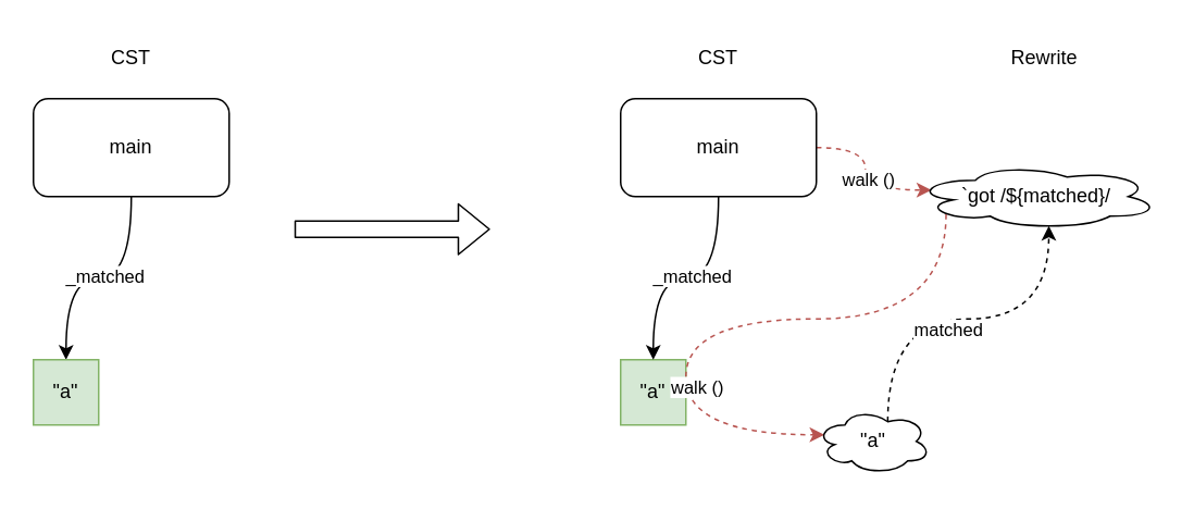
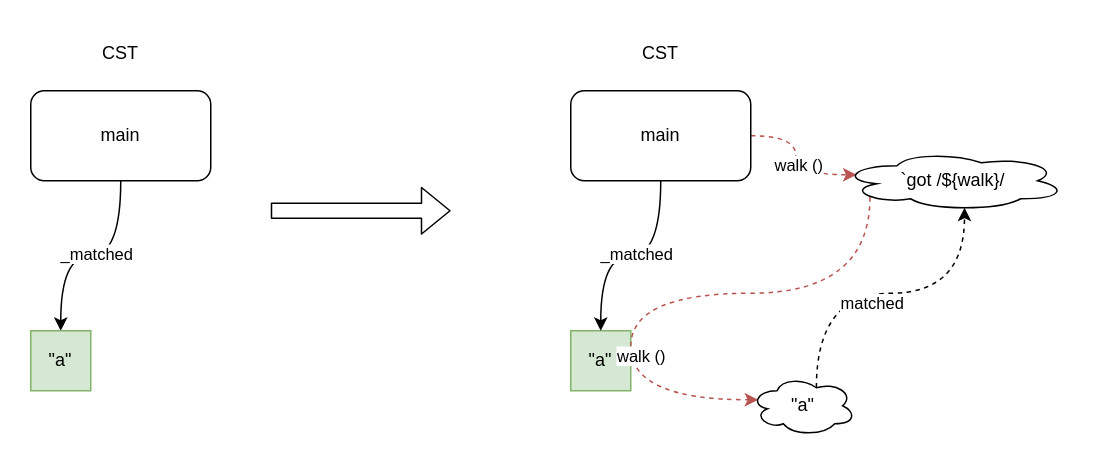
  <mxCell id="0" />
  <mxCell id="1" parent="0" />
  <mxCell id="2" value="&quot;a&quot;" style="rounded=0;whiteSpace=wrap;html=1;fillColor=#d5e8d4;strokeColor=#82b366;" vertex="1" parent="1"><mxGeometry x="380" y="220" width="40" height="40" as="geometry" /></mxCell>
  <mxCell id="3" style="edgeStyle=orthogonalEdgeStyle;orthogonalLoop=1;jettySize=auto;html=1;exitX=0.5;exitY=1;exitDx=0;exitDy=0;entryX=0.5;entryY=0;entryDx=0;entryDy=0;curved=1;" edge="1" parent="1" source="5" target="6"><mxGeometry relative="1" as="geometry" /></mxCell>
  <mxCell id="4" value="_matched" style="edgeLabel;html=1;align=center;verticalAlign=middle;resizable=0;points=[];" vertex="1" connectable="0" parent="3"><mxGeometry x="-0.043" y="-2" relative="1" as="geometry"><mxPoint as="offset" /></mxGeometry></mxCell>
  <mxCell id="5" value="main" style="rounded=1;whiteSpace=wrap;html=1;" vertex="1" parent="1"><mxGeometry x="20" y="60" width="120" height="60" as="geometry" /></mxCell>
  <mxCell id="6" value="&quot;a&quot;" style="rounded=0;whiteSpace=wrap;html=1;fillColor=#d5e8d4;strokeColor=#82b366;" vertex="1" parent="1"><mxGeometry x="20" y="220" width="40" height="40" as="geometry" /></mxCell>
  <mxCell id="7" value="" style="shape=flexArrow;endArrow=classic;html=1;" edge="1" parent="1"><mxGeometry width="50" height="50" relative="1" as="geometry"><mxPoint x="180" y="140" as="sourcePoint" /><mxPoint x="300" y="140" as="targetPoint" /></mxGeometry></mxCell>
  <mxCell id="8" style="edgeStyle=orthogonalEdgeStyle;orthogonalLoop=1;jettySize=auto;html=1;exitX=0.5;exitY=1;exitDx=0;exitDy=0;entryX=0.5;entryY=0;entryDx=0;entryDy=0;curved=1;" edge="1" parent="1" source="12" target="2"><mxGeometry relative="1" as="geometry" /></mxCell>
  <mxCell id="9" value="_matched" style="edgeLabel;html=1;align=center;verticalAlign=middle;resizable=0;points=[];" vertex="1" connectable="0" parent="8"><mxGeometry x="-0.043" y="-2" relative="1" as="geometry"><mxPoint as="offset" /></mxGeometry></mxCell>
  <mxCell id="10" style="edgeStyle=orthogonalEdgeStyle;curved=1;orthogonalLoop=1;jettySize=auto;html=1;exitX=1;exitY=0.5;exitDx=0;exitDy=0;dashed=1;entryX=0.07;entryY=0.4;entryDx=0;entryDy=0;entryPerimeter=0;fillColor=#f8cecc;strokeColor=#b85450;" edge="1" parent="1" source="12" target="19"><mxGeometry relative="1" as="geometry"><mxPoint x="610" y="20" as="targetPoint" /></mxGeometry></mxCell>
  <mxCell id="11" value="walk ()" style="edgeLabel;html=1;align=center;verticalAlign=middle;resizable=0;points=[];" vertex="1" connectable="0" parent="10"><mxGeometry x="0.008" y="1" relative="1" as="geometry"><mxPoint as="offset" /></mxGeometry></mxCell>
  <mxCell id="12" value="main" style="rounded=1;whiteSpace=wrap;html=1;" vertex="1" parent="1"><mxGeometry x="380" y="60" width="120" height="60" as="geometry" /></mxCell>
  <mxCell id="13" style="edgeStyle=orthogonalEdgeStyle;curved=1;orthogonalLoop=1;jettySize=auto;html=1;exitX=0.13;exitY=0.77;exitDx=0;exitDy=0;entryX=0.07;entryY=0.4;entryDx=0;entryDy=0;entryPerimeter=0;dashed=1;exitPerimeter=0;fillColor=#f8cecc;strokeColor=#b85450;" edge="1" parent="1" source="19" target="18"><mxGeometry relative="1" as="geometry"><Array as="points"><mxPoint x="580" y="195" /><mxPoint x="420" y="195" /><mxPoint x="420" y="266" /></Array></mxGeometry></mxCell>
  <mxCell id="14" value="walk ()" style="edgeLabel;html=1;align=center;verticalAlign=middle;resizable=0;points=[];" vertex="1" connectable="0" parent="13"><mxGeometry x="0.396" y="6" relative="1" as="geometry"><mxPoint as="offset" /></mxGeometry></mxCell>
  <mxCell id="15" value="CST" style="rounded=0;whiteSpace=wrap;html=1;strokeColor=none;" vertex="1" parent="1"><mxGeometry x="20" y="20" width="120" height="30" as="geometry" /></mxCell>
  <mxCell id="16" style="edgeStyle=orthogonalEdgeStyle;curved=1;orthogonalLoop=1;jettySize=auto;html=1;exitX=0.625;exitY=0.2;exitDx=0;exitDy=0;exitPerimeter=0;entryX=0.55;entryY=0.95;entryDx=0;entryDy=0;entryPerimeter=0;dashed=1;" edge="1" parent="1" source="18" target="19"><mxGeometry relative="1" as="geometry" /></mxCell>
  <mxCell id="17" value="matched" style="edgeLabel;html=1;align=center;verticalAlign=middle;resizable=0;points=[];" vertex="1" connectable="0" parent="16"><mxGeometry x="-0.087" y="-6" relative="1" as="geometry"><mxPoint as="offset" /></mxGeometry></mxCell>
  <mxCell id="18" value="&quot;a&quot;" style="ellipse;shape=cloud;whiteSpace=wrap;html=1;" vertex="1" parent="1"><mxGeometry x="500" y="250" width="70" height="40" as="geometry" /></mxCell>
- <mxCell id="19" value="`got /${matched}/" style="ellipse;shape=cloud;whiteSpace=wrap;html=1;" vertex="1" parent="1"><mxGeometry x="560" y="100" width="150" height="40" as="geometry" /></mxCell>
+ <mxCell id="19" value="`got /${walk}/" style="ellipse;shape=cloud;whiteSpace=wrap;html=1;" vertex="1" parent="1"><mxGeometry x="560" y="100" width="150" height="40" as="geometry" /></mxCell>
  <mxCell id="20" value="CST" style="rounded=0;whiteSpace=wrap;html=1;strokeColor=none;" vertex="1" parent="1"><mxGeometry x="380" y="20" width="120" height="30" as="geometry" /></mxCell>
- <mxCell id="21" value="Rewrite" style="rounded=0;whiteSpace=wrap;html=1;strokeColor=none;" vertex="1" parent="1"><mxGeometry x="580" y="20" width="120" height="30" as="geometry" /></mxCell>
